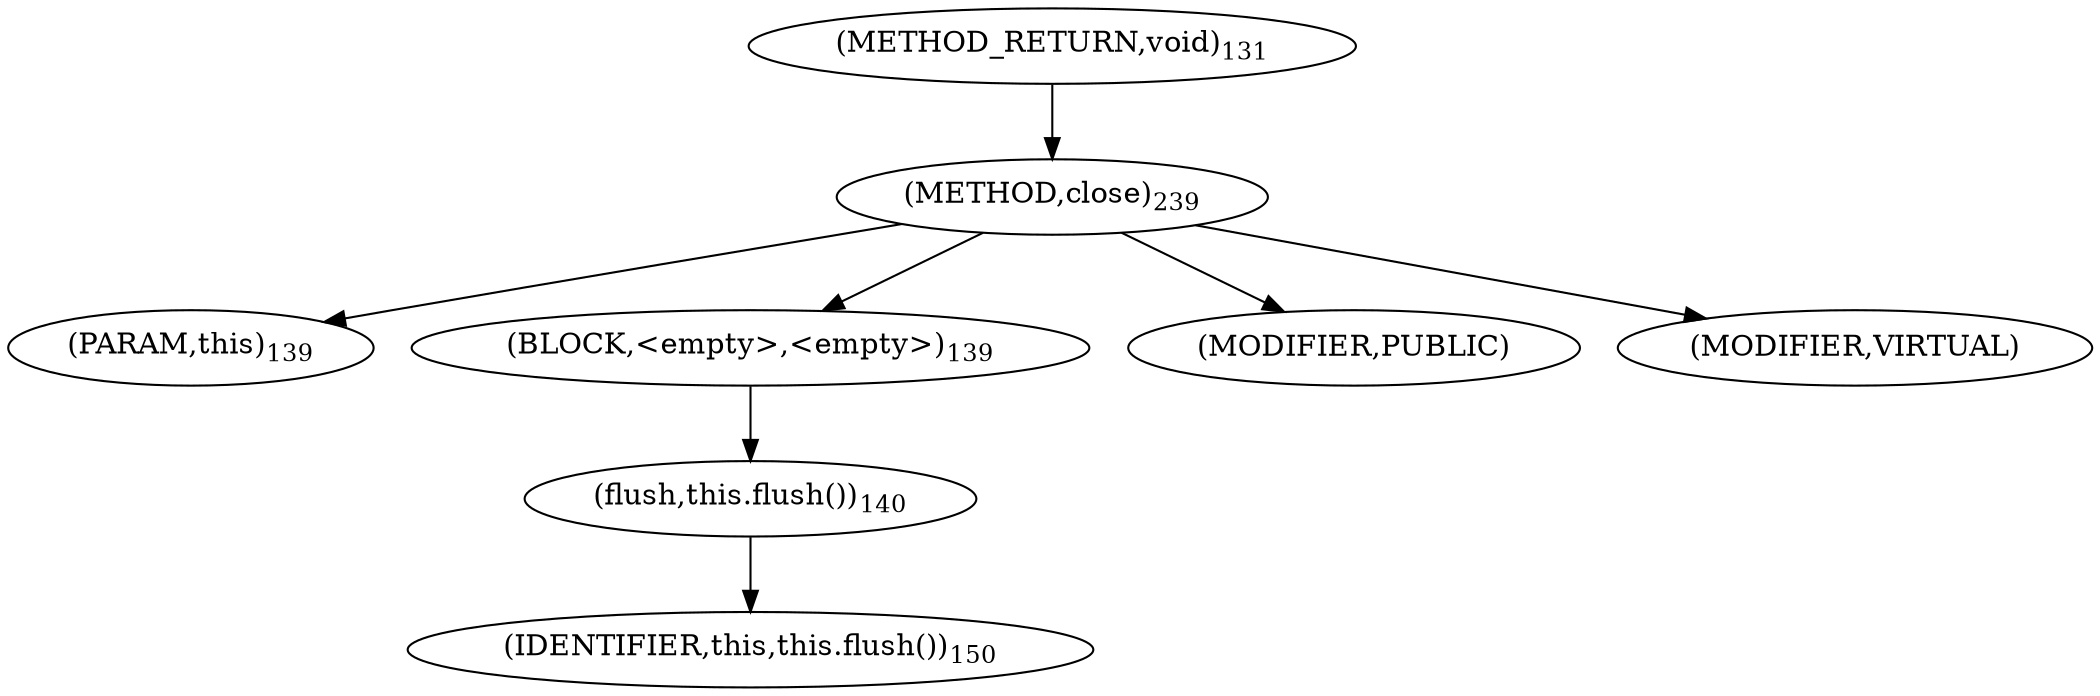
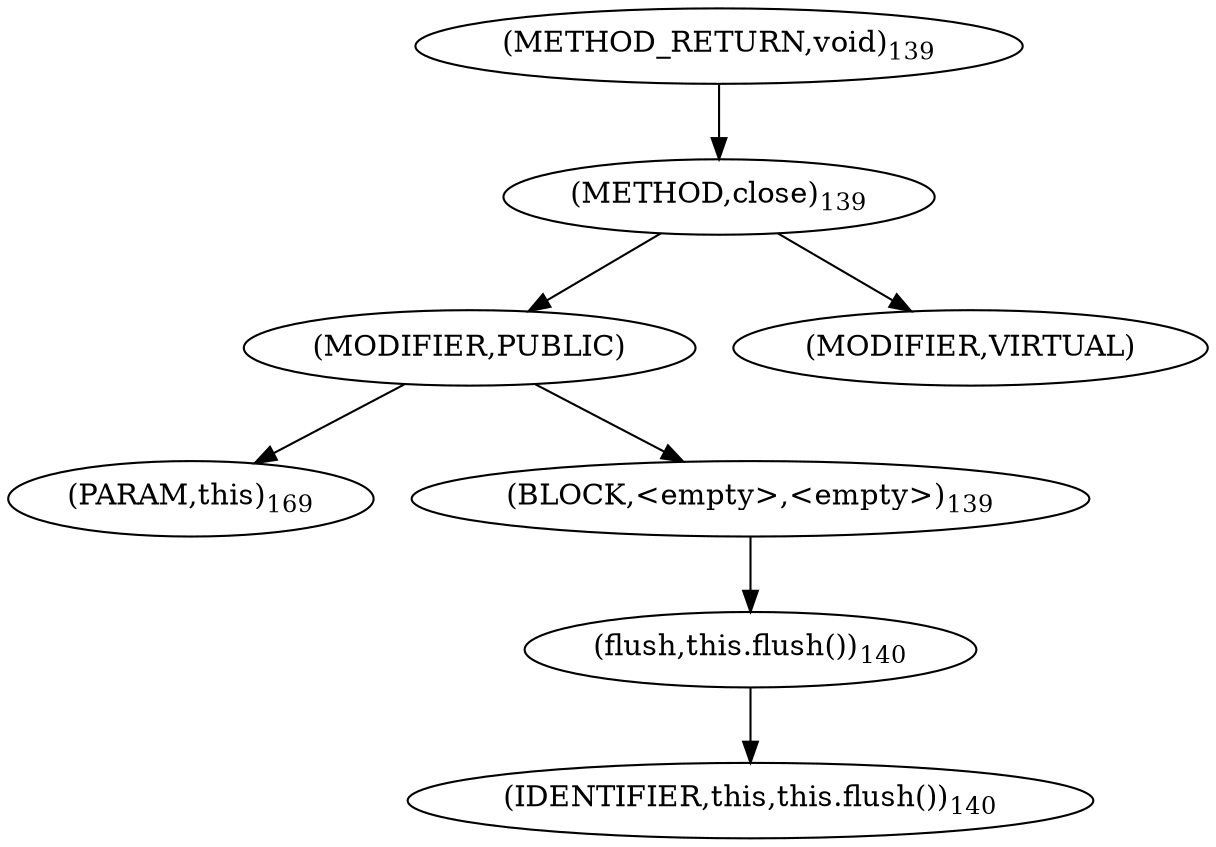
  digraph {
-   n1 [label=<(METHOD,close)<SUB>239</SUB>>]
-   n2 [label=<(PARAM,this)<SUB>139</SUB>>]
+   n1 [label=<(METHOD,close)<SUB>139</SUB>>]
+   n2 [label=<(PARAM,this)<SUB>169</SUB>>]
    n3 [label=<(BLOCK,&lt;empty&gt;,&lt;empty&gt;)<SUB>139</SUB>>]
    n4 [label=<(MODIFIER,PUBLIC)>]
    n5 [label=<(MODIFIER,VIRTUAL)>]
    n6 [label=<(flush,this.flush())<SUB>140</SUB>>]
-   n7 [label=<(METHOD_RETURN,void)<SUB>131</SUB>>]
-   n8 [label=<(IDENTIFIER,this,this.flush())<SUB>150</SUB>>]
-   n1 -> n2
-   n1 -> n3
+   n7 [label=<(METHOD_RETURN,void)<SUB>139</SUB>>]
+   n8 [label=<(IDENTIFIER,this,this.flush())<SUB>140</SUB>>]
+   n4 -> n2
+   n4 -> n3
    n1 -> n4
    n1 -> n5
    n3 -> n6
    n6 -> n8
    n7 -> n1
  }
